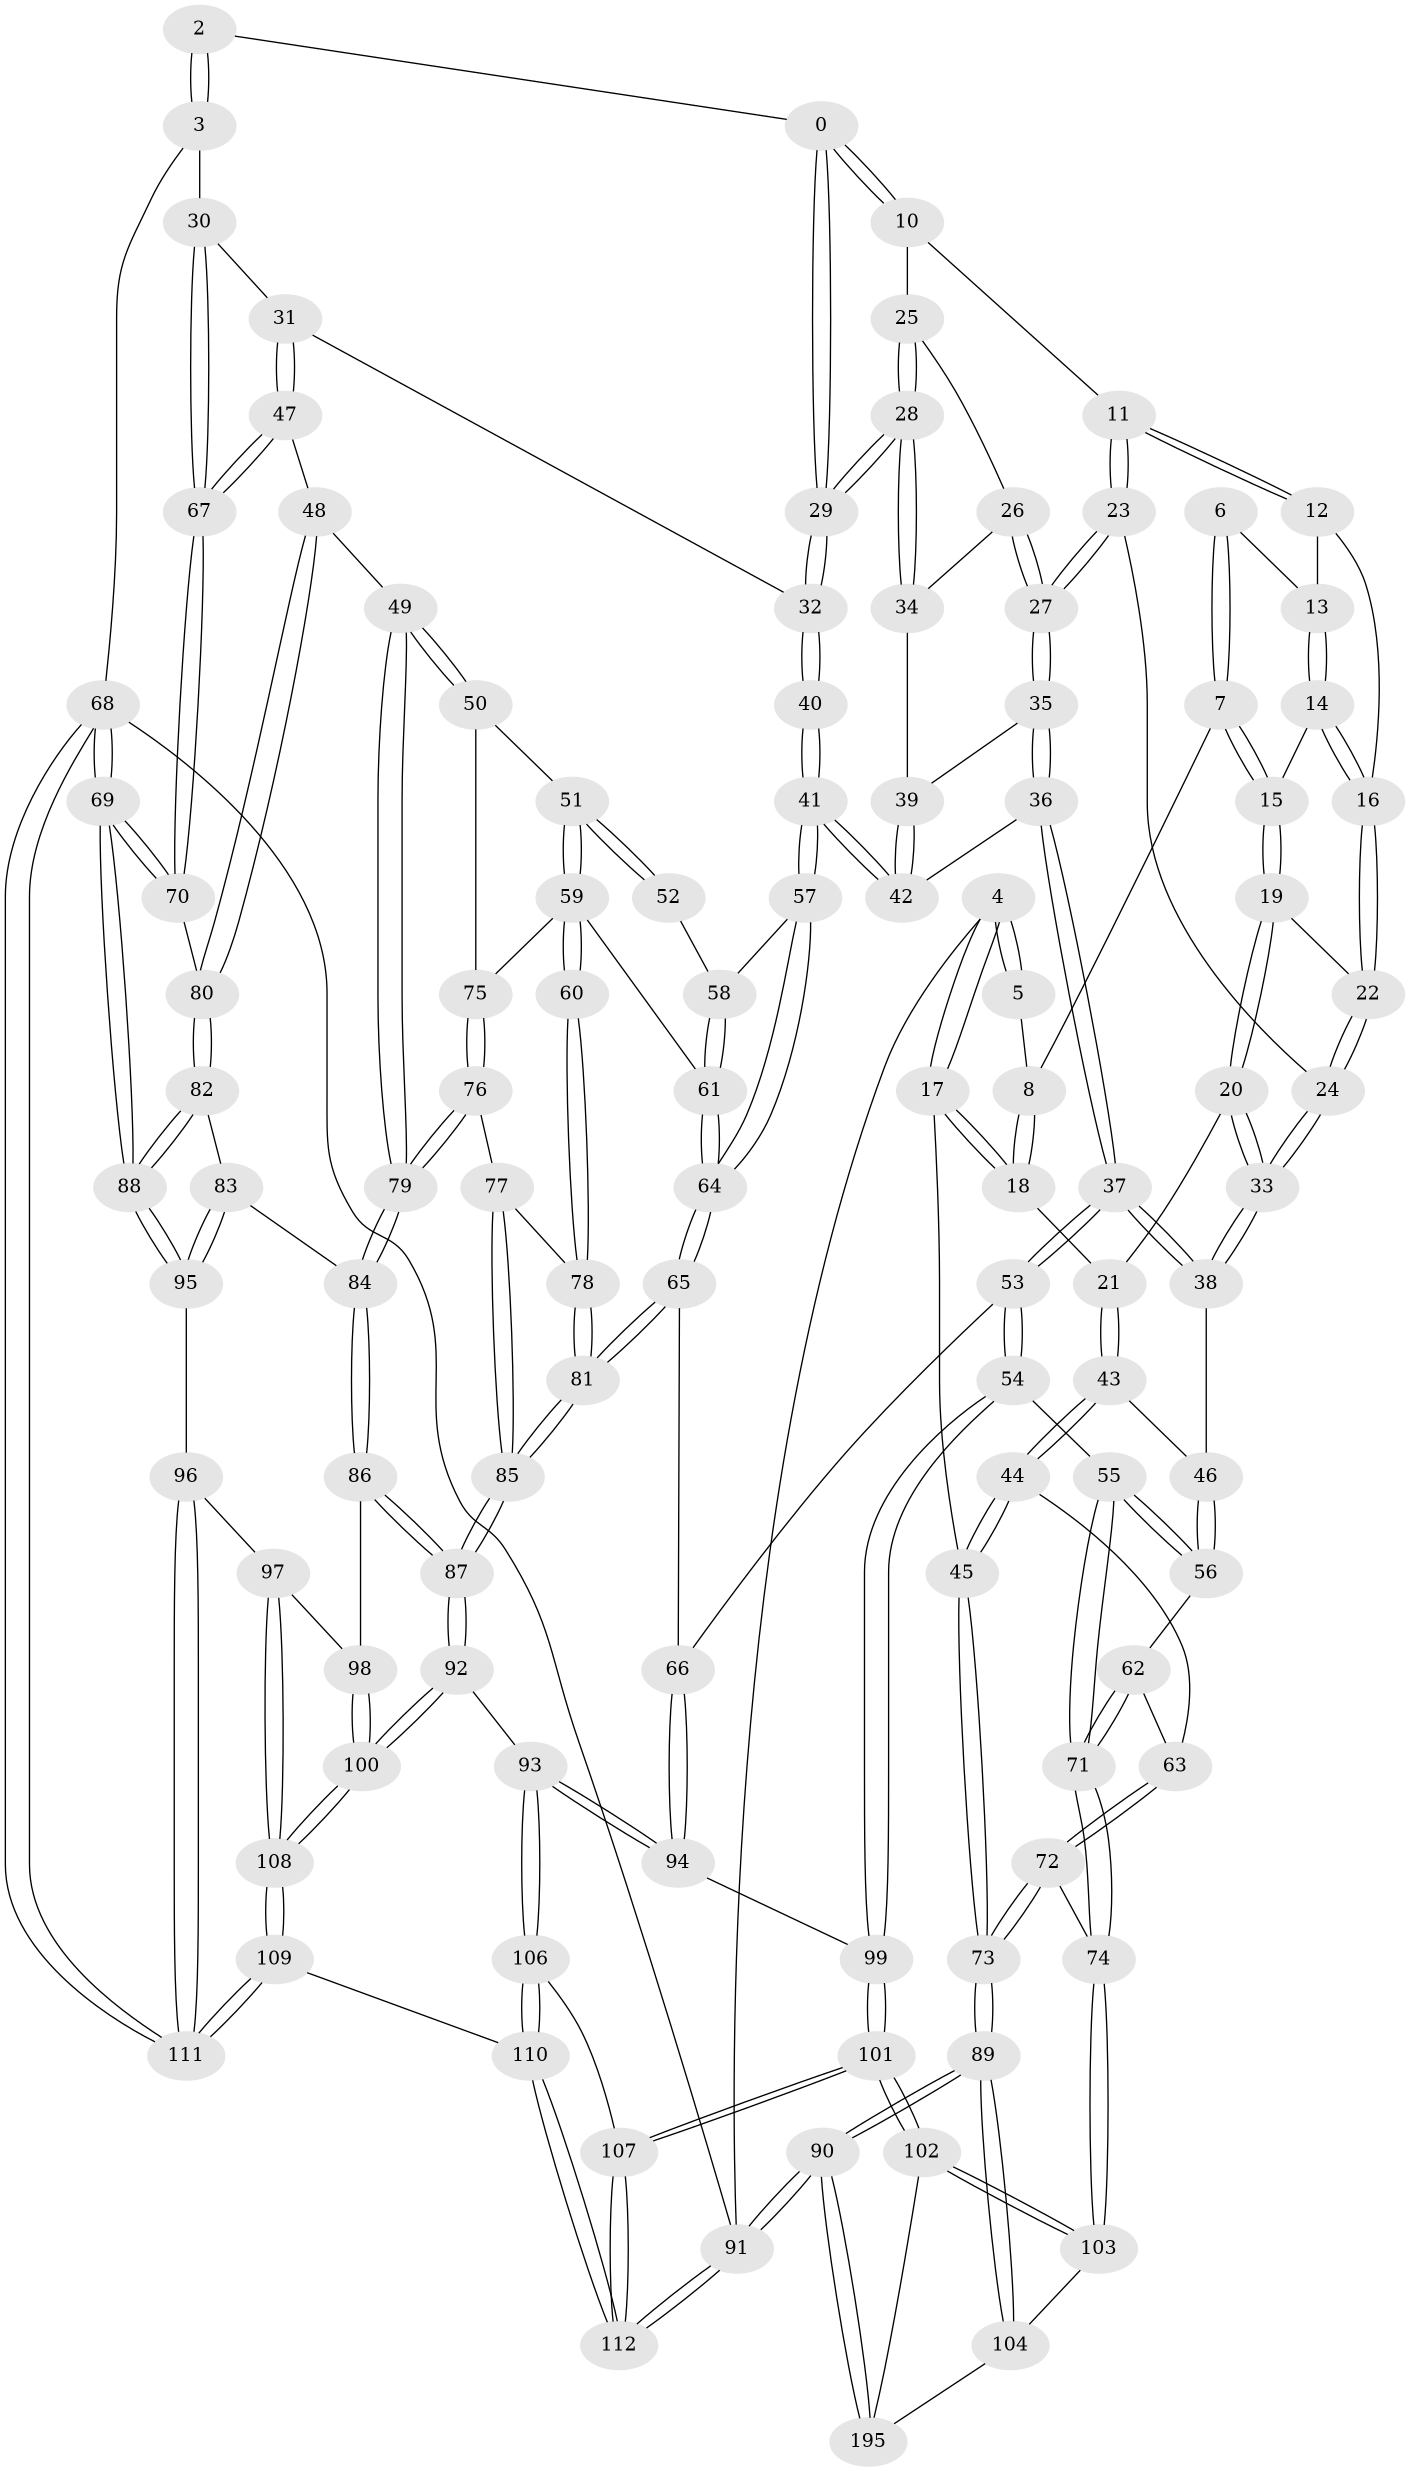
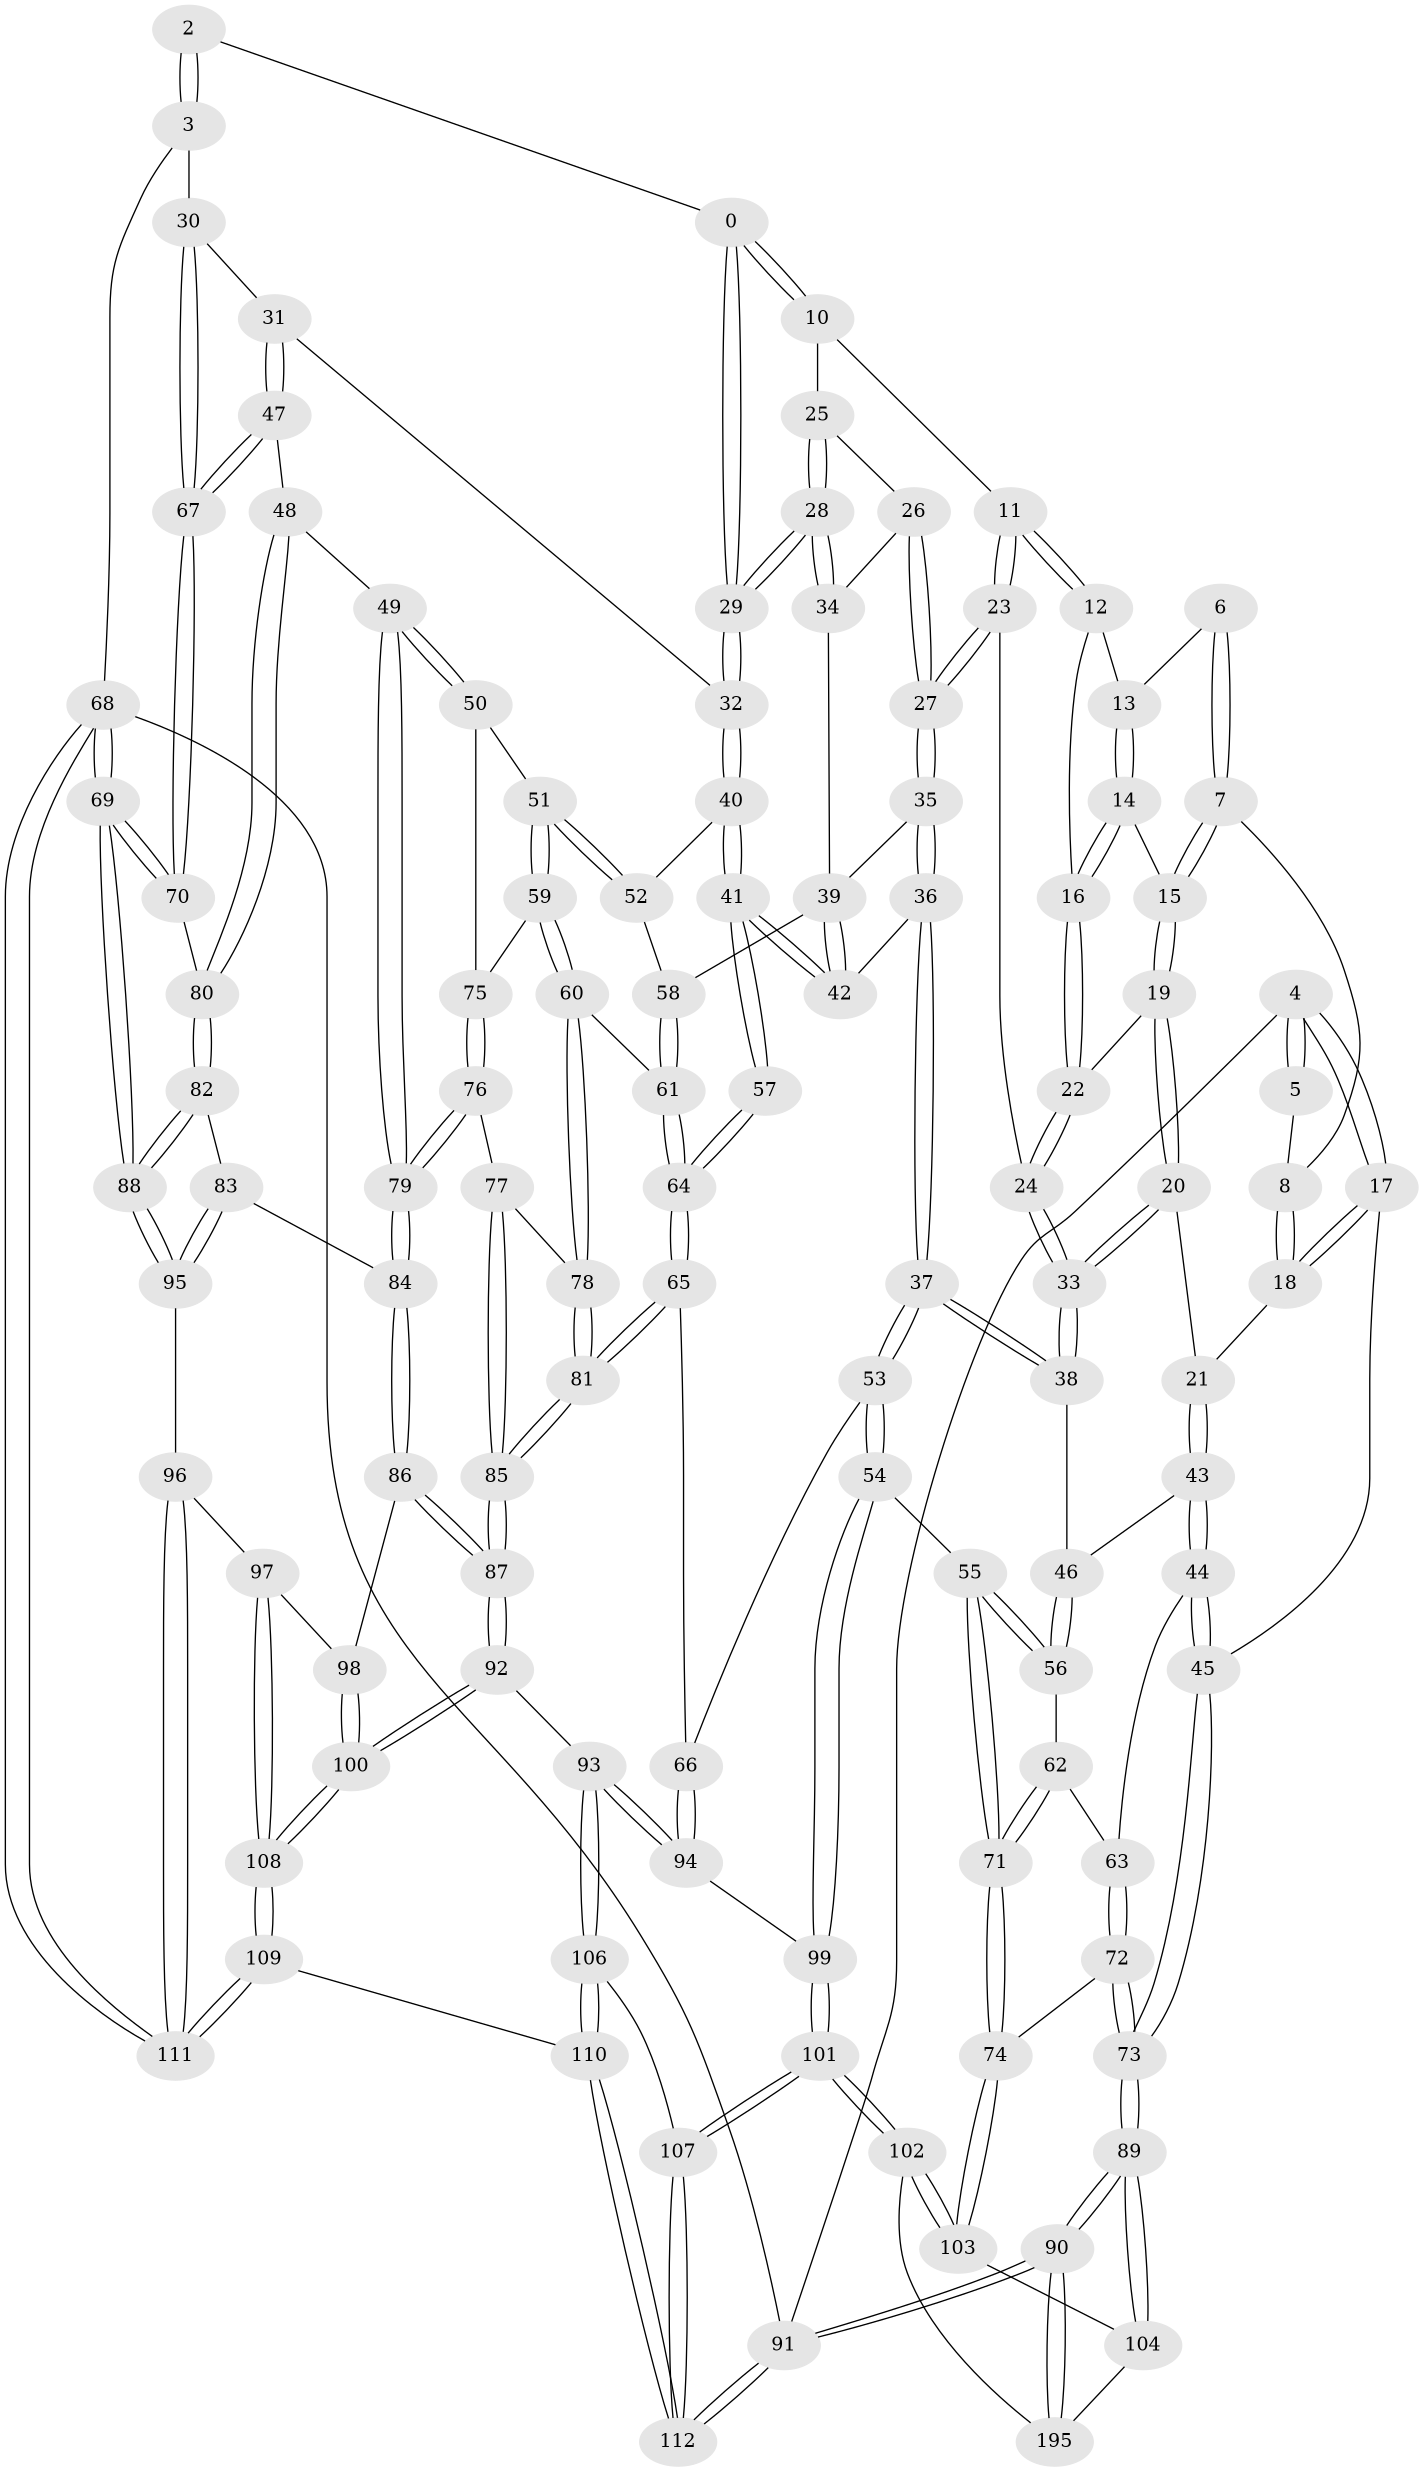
  graph {
    node [color=gray90 style=filled]
    2
    3
    n3 [label=0]
    6
    7
    13
    30
    68
    10
    29
    4
    5
    17
    91
    31
    67
    69
    111
    8
    18
    45
    112
    15
    14
    19
    21
    11
    25
    32
    12
    23
    26
    28
    16
    24
    27
    22
    20
    73
    43
    33
    38
    46
    44
    35
    34
    39
    36
    40
    47
    70
    48
    41
    52
    42
    37
    53
    54
    66
    56
    57
    58
    64
    63
    72
    89
    62
    49
    80
    50
    79
    82
    51
    75
    84
    59
    76
    60
    61
    55
    99
    94
    71
    101
    74
    65
    78
    81
    85
    88
    95
    103
    90
    104
    77
    87
    86
    83
    96
    98
    92
    100
    93
    n104 [label=195]
    106
    108
    107
    110
    97
    109
    102
    2 -- 3
    2 -- 3
    2 -- n3
    3 -- 30
    3 -- 68
    n3 -- 10
    n3 -- 10
    n3 -- 29
    n3 -- 29
    6 -- 7
    6 -- 7
    6 -- 13
    7 -- 8
    7 -- 15
    7 -- 15
    13 -- 14
    13 -- 14
    30 -- 31
    30 -- 67
    30 -- 67
    68 -- 91
    68 -- 69
    68 -- 69
    68 -- 111
    68 -- 111
    10 -- 11
    10 -- 25
    29 -- 32
    29 -- 32
    4 -- 5
    4 -- 5
    4 -- 17
    4 -- 17
    4 -- 91
    5 -- 8
    17 -- 18
    17 -- 18
    17 -- 45
    91 -- 112
    91 -- 112
    31 -- 32
    31 -- 47
    31 -- 47
    67 -- 70
    67 -- 70
    69 -- 70
    69 -- 70
    69 -- 88
    69 -- 88
    8 -- 18
    8 -- 18
    18 -- 21
    45 -- 73
    45 -- 73
    15 -- 19
    15 -- 19
    14 -- 15
    14 -- 16
    14 -- 16
    19 -- 22
    19 -- 20
    19 -- 20
    21 -- 43
    21 -- 43
    11 -- 12
    11 -- 12
    11 -- 23
    11 -- 23
    25 -- 26
    25 -- 28
    25 -- 28
    32 -- 40
    32 -- 40
    12 -- 13
    12 -- 16
    23 -- 24
    23 -- 27
    23 -- 27
    26 -- 27
    26 -- 27
    26 -- 34
    28 -- 29
    28 -- 29
    28 -- 34
    28 -- 34
    16 -- 22
    16 -- 22
    24 -- 33
    24 -- 33
    27 -- 35
    27 -- 35
    22 -- 24
    22 -- 24
    20 -- 21
    20 -- 33
    20 -- 33
    73 -- 89
    73 -- 89
    43 -- 46
    43 -- 44
    43 -- 44
    33 -- 38
    33 -- 38
    38 -- 46
    46 -- 56
    46 -- 56
    44 -- 45
    44 -- 45
    44 -- 63
    35 -- 39
    35 -- 36
    35 -- 36
    34 -- 39
    39 -- 42
    39 -- 42
    36 -- 42
    36 -- 37
    36 -- 37
    40 -- 41
    40 -- 41
+   40 -- 52
    47 -- 67
    47 -- 67
    47 -- 48
    70 -- 80
    48 -- 49
    48 -- 80
    48 -- 80
    41 -- 42
    41 -- 42
    41 -- 57
    41 -- 57
    52 -- 58
    37 -- 38
    37 -- 38
    37 -- 53
    37 -- 53
    53 -- 54
    53 -- 54
    53 -- 66
    54 -- 55
    54 -- 99
    54 -- 99
    66 -- 94
    66 -- 94
    56 -- 62
-   57 -- 58
+   39 -- 58
    57 -- 64
    57 -- 64
    58 -- 61
    58 -- 61
    64 -- 65
    64 -- 65
    63 -- 72
    63 -- 72
    72 -- 73
    72 -- 73
    72 -- 74
    89 -- 90
    89 -- 90
    89 -- 104
    89 -- 104
    62 -- 63
    62 -- 71
    62 -- 71
    49 -- 50
    49 -- 50
    49 -- 79
    49 -- 79
    80 -- 82
    80 -- 82
    50 -- 51
    50 -- 75
    79 -- 84
    79 -- 84
    82 -- 88
    82 -- 88
    82 -- 83
    51 -- 52
    51 -- 52
    51 -- 59
    51 -- 59
    75 -- 76
    75 -- 76
    84 -- 86
    84 -- 86
    59 -- 75
    59 -- 60
    59 -- 60
    76 -- 79
    76 -- 79
    76 -- 77
-   59 -- 61
+   60 -- 61
    60 -- 78
    60 -- 78
    61 -- 64
    61 -- 64
    55 -- 56
    55 -- 56
    55 -- 71
    55 -- 71
    99 -- 101
    99 -- 101
    94 -- 99
    71 -- 74
    71 -- 74
    101 -- 107
    101 -- 107
    101 -- 102
    101 -- 102
    74 -- 103
    74 -- 103
    65 -- 66
    65 -- 81
    65 -- 81
    78 -- 81
    78 -- 81
    81 -- 85
    81 -- 85
    85 -- 87
    85 -- 87
    88 -- 95
    88 -- 95
    95 -- 96
    103 -- 104
    90 -- 91
    90 -- 91
    90 -- n104
    90 -- n104
    104 -- n104
    77 -- 78
    77 -- 85
    77 -- 85
    87 -- 92
    87 -- 92
    86 -- 87
    86 -- 87
    86 -- 98
    83 -- 84
    83 -- 95
    83 -- 95
    96 -- 111
    96 -- 111
    96 -- 97
    98 -- 100
    98 -- 100
    92 -- 100
    92 -- 100
    92 -- 93
    100 -- 108
    100 -- 108
    93 -- 94
    93 -- 94
    93 -- 106
    93 -- 106
    106 -- 107
    106 -- 110
    106 -- 110
    108 -- 109
    108 -- 109
    107 -- 112
    107 -- 112
    110 -- 112
    110 -- 112
    97 -- 98
    97 -- 108
    97 -- 108
    109 -- 111
    109 -- 111
    109 -- 110
    102 -- 103
    102 -- 103
    102 -- n104
  }
